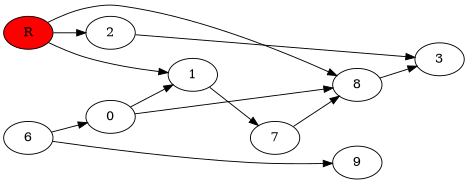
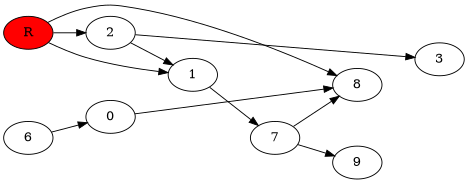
  digraph {
    rankdir=LR
    2
    3
    n3 [label=0]
    1
    8
    7
    6
    9
    R [fillcolor="#ff0000" style=filled]
    2 -> 3
-   n3 -> 1
+   2 -> 1
    n3 -> 8
    1 -> 7
-   8 -> 3
    7 -> 8
    6 -> n3
-   6 -> 9
+   7 -> 9
    R -> 2
    R -> 1
    R -> 8
  }
